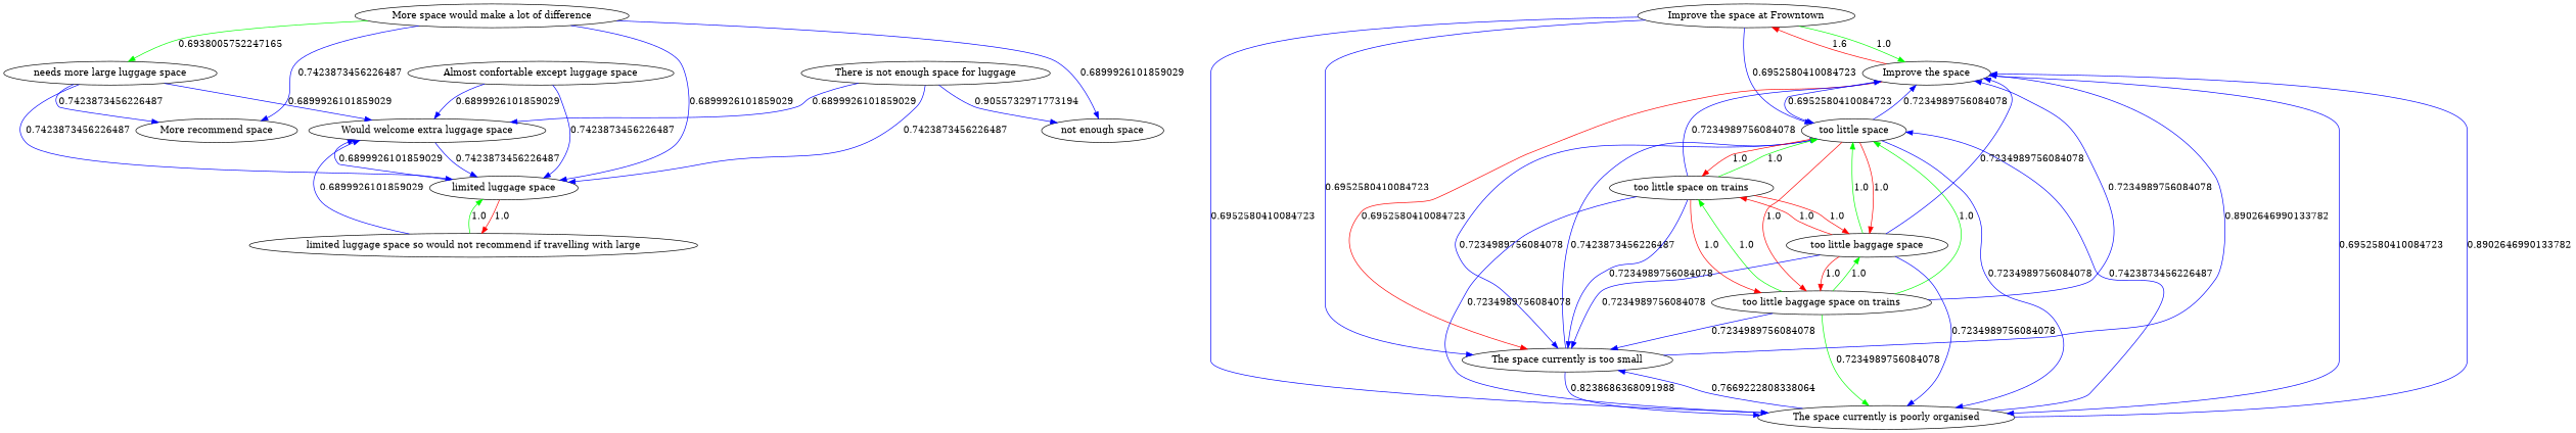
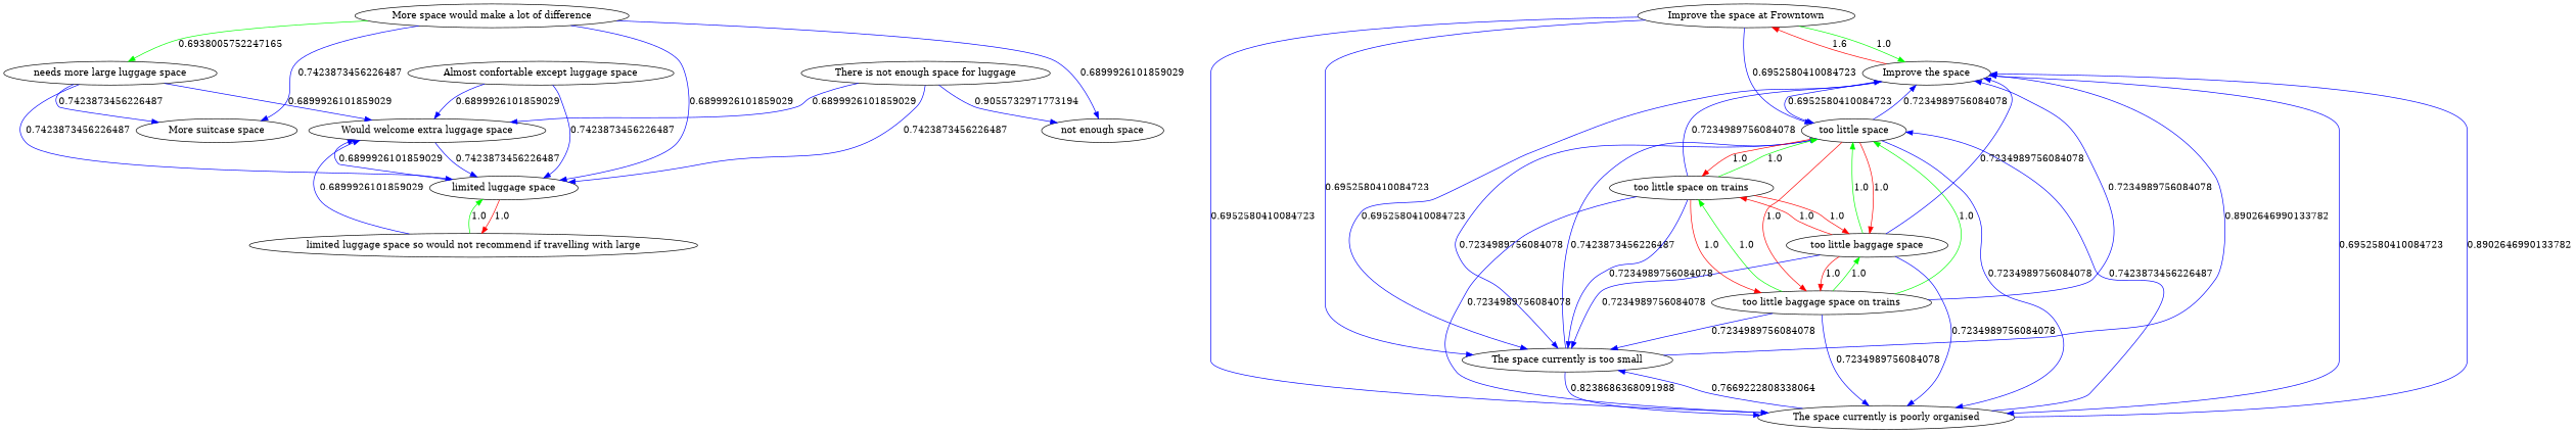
  digraph {
    edge [color=blue]
    "Almost confortable except luggage space"
    "Would welcome extra luggage space"
    "limited luggage space"
    "limited luggage space so would not recommend if travelling with large"
    "Improve the space at Frowntown"
    "Improve the space"
    "The space currently is poorly organised"
    "The space currently is too small"
    "too little space"
    "too little baggage space on trains"
    "too little baggage space"
    "too little space on trains"
    "More space would make a lot of difference"
-   "More suitcase space" [label="More recommend space"]
+   "More suitcase space"
    "needs more large luggage space"
    "not enough space"
    "There is not enough space for luggage"
    "Almost confortable except luggage space" -> "Would welcome extra luggage space" [label=0.6899926101859029]
    "Almost confortable except luggage space" -> "limited luggage space" [label=0.7423873456226487]
    "Would welcome extra luggage space" -> "limited luggage space" [label=0.7423873456226487]
    "limited luggage space" -> "Would welcome extra luggage space" [label=0.6899926101859029]
    "limited luggage space" -> "limited luggage space so would not recommend if travelling with large" [color=red label=1.0]
    "limited luggage space so would not recommend if travelling with large" -> "Would welcome extra luggage space" [label=0.6899926101859029]
    "limited luggage space so would not recommend if travelling with large" -> "limited luggage space" [color=green label=1.0]
    "Improve the space at Frowntown" -> "Improve the space" [color=green label=1.0]
    "Improve the space at Frowntown" -> "The space currently is poorly organised" [label=0.6952580410084723]
    "Improve the space at Frowntown" -> "The space currently is too small" [label=0.6952580410084723]
    "Improve the space at Frowntown" -> "too little space" [label=0.6952580410084723]
    "Improve the space" -> "Improve the space at Frowntown" [color=red label=1.6]
    "Improve the space" -> "The space currently is poorly organised" [label=0.6952580410084723]
-   "Improve the space" -> "The space currently is too small" [color=red label=0.6952580410084723]
+   "Improve the space" -> "The space currently is too small" [label=0.6952580410084723]
    "Improve the space" -> "too little space" [label=0.6952580410084723]
    "The space currently is poorly organised" -> "Improve the space" [label=0.8902646990133782]
    "The space currently is poorly organised" -> "The space currently is too small" [label=0.7669222808338064]
    "The space currently is poorly organised" -> "too little space" [label=0.7423873456226487]
    "The space currently is too small" -> "Improve the space" [label=0.8902646990133782]
    "The space currently is too small" -> "The space currently is poorly organised" [label=0.8238686368091988]
    "The space currently is too small" -> "too little space" [label=0.7423873456226487]
    "too little space" -> "Improve the space" [label=0.7234989756084078]
    "too little space" -> "The space currently is poorly organised" [label=0.7234989756084078]
    "too little space" -> "The space currently is too small" [label=0.7234989756084078]
    "too little space" -> "too little baggage space on trains" [color=red label=1.0]
    "too little space" -> "too little baggage space" [color=red label=1.0]
    "too little space" -> "too little space on trains" [color=red label=1.0]
    "too little baggage space on trains" -> "Improve the space" [label=0.7234989756084078]
-   "too little baggage space on trains" -> "The space currently is poorly organised" [color=green label=0.7234989756084078]
+   "too little baggage space on trains" -> "The space currently is poorly organised" [label=0.7234989756084078]
    "too little baggage space on trains" -> "The space currently is too small" [label=0.7234989756084078]
    "too little baggage space on trains" -> "too little space" [color=green label=1.0]
    "too little baggage space on trains" -> "too little baggage space" [color=green label=1.0]
    "too little baggage space on trains" -> "too little space on trains" [color=green label=1.0]
    "too little baggage space" -> "Improve the space" [label=0.7234989756084078]
    "too little baggage space" -> "The space currently is poorly organised" [label=0.7234989756084078]
    "too little baggage space" -> "The space currently is too small" [label=0.7234989756084078]
    "too little baggage space" -> "too little space" [color=green label=1.0]
    "too little baggage space" -> "too little baggage space on trains" [color=red label=1.0]
    "too little baggage space" -> "too little space on trains" [color=red label=1.0]
    "too little space on trains" -> "Improve the space" [label=0.7234989756084078]
    "too little space on trains" -> "The space currently is poorly organised" [label=0.7234989756084078]
    "too little space on trains" -> "The space currently is too small" [label=0.7234989756084078]
    "too little space on trains" -> "too little space" [color=green label=1.0]
    "too little space on trains" -> "too little baggage space on trains" [color=red label=1.0]
    "too little space on trains" -> "too little baggage space" [color=red label=1.0]
    "More space would make a lot of difference" -> "limited luggage space" [label=0.6899926101859029]
    "More space would make a lot of difference" -> "More suitcase space" [label=0.7423873456226487]
    "More space would make a lot of difference" -> "needs more large luggage space" [color=green label=0.6938005752247165]
    "More space would make a lot of difference" -> "not enough space" [label=0.6899926101859029]
    "needs more large luggage space" -> "Would welcome extra luggage space" [label=0.6899926101859029]
    "needs more large luggage space" -> "limited luggage space" [label=0.7423873456226487]
    "needs more large luggage space" -> "More suitcase space" [label=0.7423873456226487]
    "There is not enough space for luggage" -> "Would welcome extra luggage space" [label=0.6899926101859029]
    "There is not enough space for luggage" -> "limited luggage space" [label=0.7423873456226487]
    "There is not enough space for luggage" -> "not enough space" [label=0.9055732971773194]
  }
